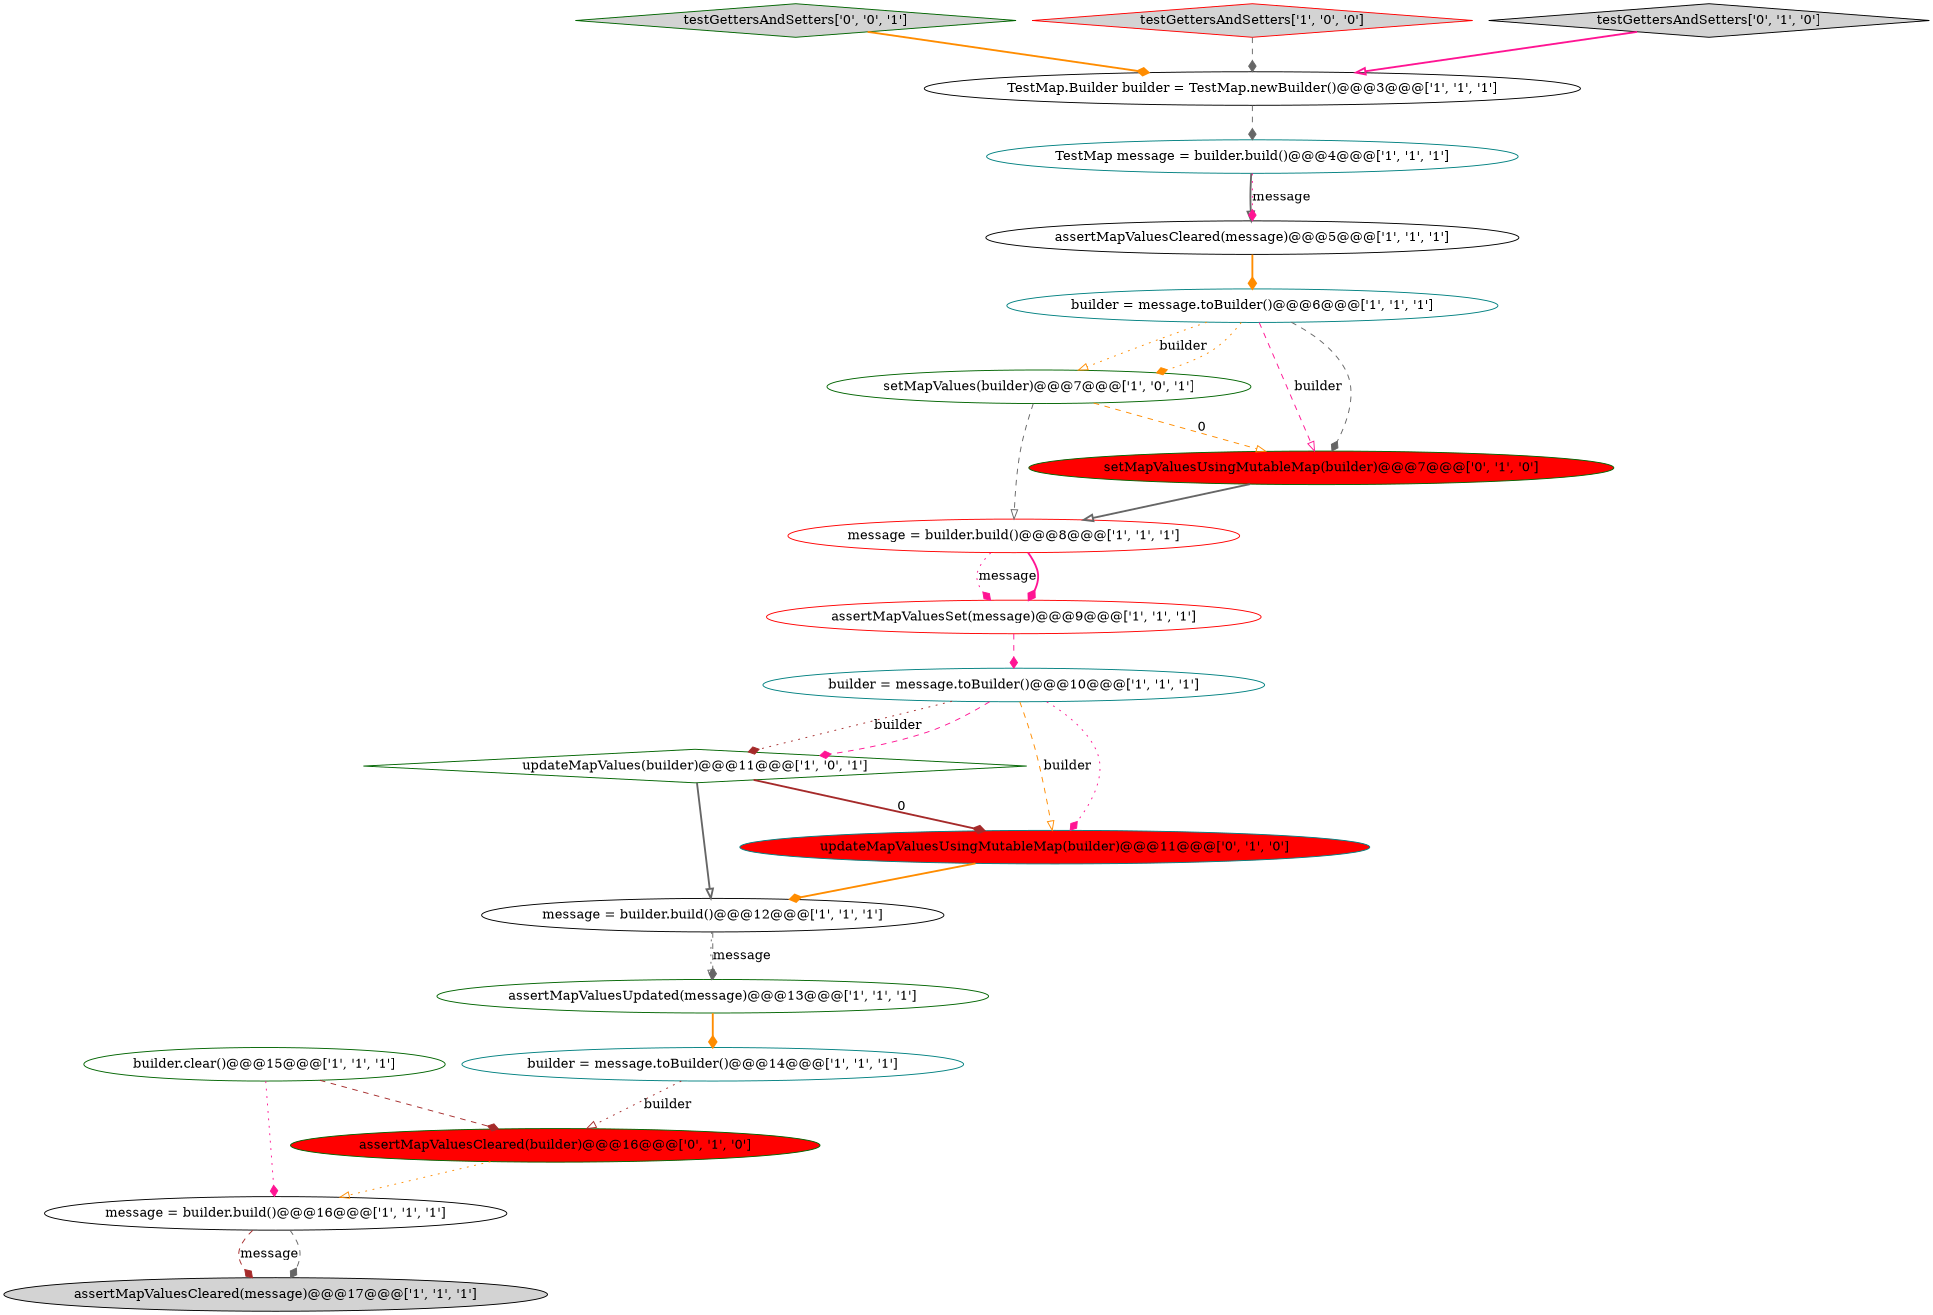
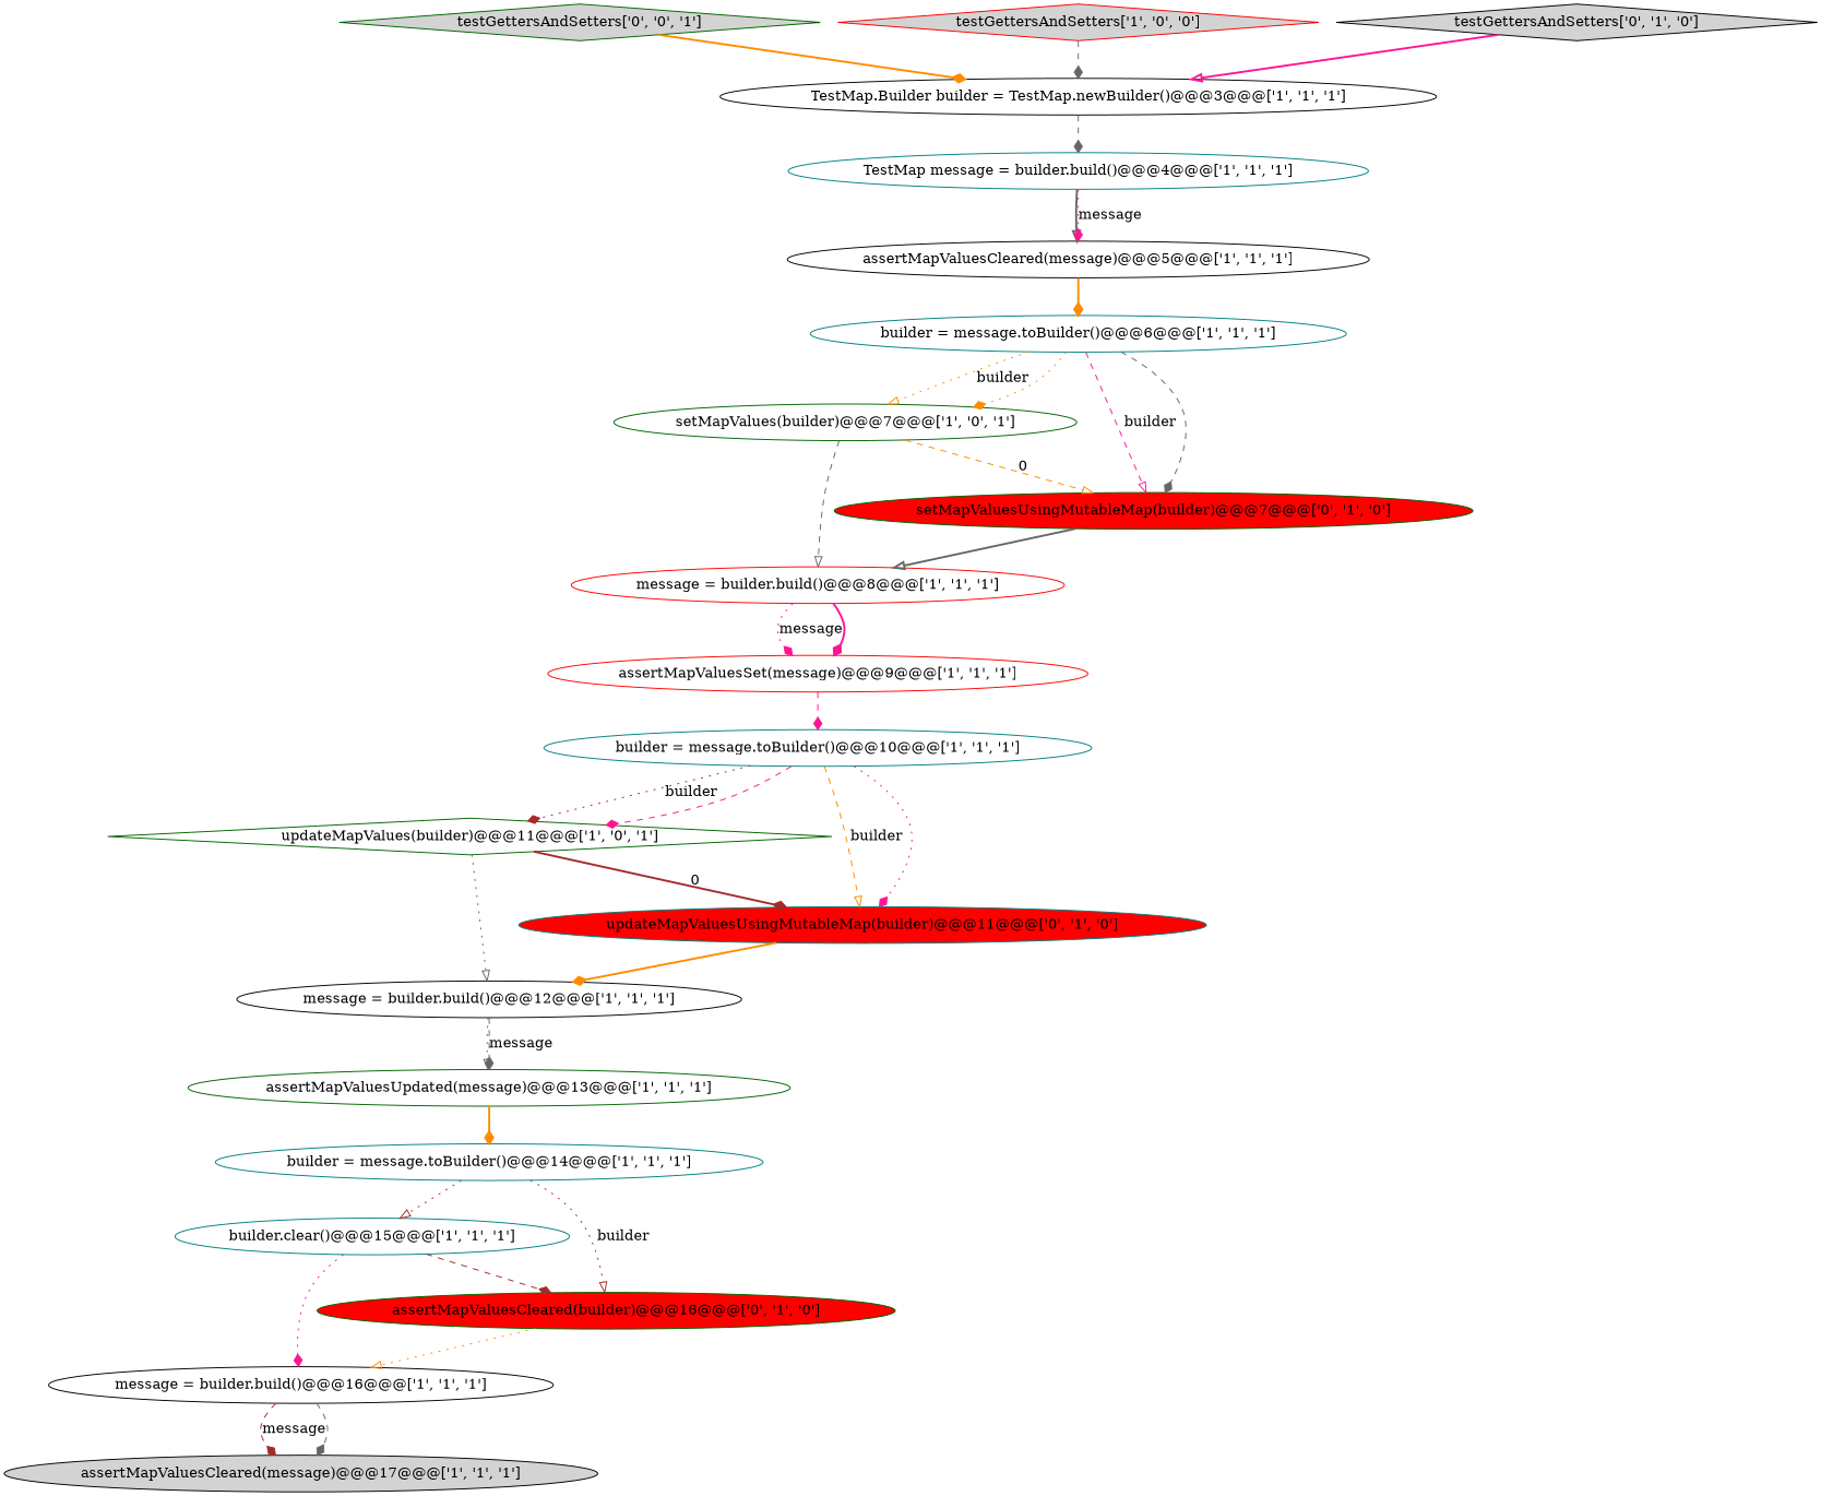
  digraph {
    node [color=darkgreen fillcolor=white shape=ellipse style=filled]
    edge [arrowhead=diamond color=gray40 style=dashed]
    n1 [color=teal label="builder = message.toBuilder()@@@6@@@['1', '1', '1']"]
    n2 [label="setMapValues(builder)@@@7@@@['1', '0', '1']"]
    n3 [fillcolor=red label="setMapValuesUsingMutableMap(builder)@@@7@@@['0', '1', '0']"]
    n4 [color=red label="message = builder.build()@@@8@@@['1', '1', '1']"]
-   n5 [label="builder.clear()@@@15@@@['1', '1', '1']"]
+   n5 [color=teal label="builder.clear()@@@15@@@['1', '1', '1']"]
    n6 [fillcolor=red label="assertMapValuesCleared(builder)@@@16@@@['0', '1', '0']"]
    n7 [color=black label="message = builder.build()@@@16@@@['1', '1', '1']"]
    n8 [color=black fillcolor=lightgray label="assertMapValuesCleared(message)@@@17@@@['1', '1', '1']"]
    n9 [color=teal label="builder = message.toBuilder()@@@14@@@['1', '1', '1']"]
    n10 [label="updateMapValues(builder)@@@11@@@['1', '0', '1']" shape=diamond]
    n11 [color=black label="message = builder.build()@@@12@@@['1', '1', '1']"]
    n12 [color=teal fillcolor=red label="updateMapValuesUsingMutableMap(builder)@@@11@@@['0', '1', '0']"]
    n13 [label="assertMapValuesUpdated(message)@@@13@@@['1', '1', '1']"]
    n14 [color=black label="assertMapValuesCleared(message)@@@5@@@['1', '1', '1']"]
    n15 [color=red label="assertMapValuesSet(message)@@@9@@@['1', '1', '1']"]
    n16 [color=teal label="builder = message.toBuilder()@@@10@@@['1', '1', '1']"]
    n17 [color=teal label="TestMap message = builder.build()@@@4@@@['1', '1', '1']"]
    n18 [color=black label="TestMap.Builder builder = TestMap.newBuilder()@@@3@@@['1', '1', '1']"]
    n19 [fillcolor=lightgray label="testGettersAndSetters['0', '0', '1']" shape=diamond]
    n20 [color=red fillcolor=lightgray label="testGettersAndSetters['1', '0', '0']" shape=diamond]
    n21 [color=black fillcolor=lightgray label="testGettersAndSetters['0', '1', '0']" shape=diamond]
    n1 -> n2 [arrowhead=onormal color=darkorange label=builder style=dotted]
    n1 -> n2 [color=darkorange style=dotted]
    n1 -> n3 [arrowhead=onormal color=deeppink label=builder]
    n1 -> n3
    n2 -> n3 [arrowhead=onormal color=darkorange label=0]
    n2 -> n4 [arrowhead=onormal]
    n3 -> n4 [arrowhead=onormal style=bold]
    n4 -> n15 [color=deeppink label=message style=dotted]
    n4 -> n15 [color=deeppink style=bold]
    n5 -> n6 [color=brown]
    n5 -> n7 [color=deeppink style=dotted]
    n6 -> n7 [arrowhead=onormal color=darkorange style=dotted]
    n7 -> n8 [color=brown label=message]
    n7 -> n8
+   n9 -> n5 [arrowhead=onormal color=brown style=dotted]
    n9 -> n6 [arrowhead=onormal color=brown label=builder style=dotted]
-   n10 -> n11 [arrowhead=onormal style=bold]
+   n10 -> n11 [arrowhead=onormal style=dotted]
    n10 -> n12 [color=brown label=0 style=bold]
    n11 -> n13 [arrowhead=onormal style=dotted]
    n11 -> n13 [label=message]
    n12 -> n11 [color=darkorange style=bold]
    n13 -> n9 [color=darkorange style=bold]
    n14 -> n1 [color=darkorange style=bold]
    n15 -> n16 [color=deeppink]
    n16 -> n10 [color=brown label=builder style=dotted]
    n16 -> n10 [color=deeppink]
    n16 -> n12 [arrowhead=onormal color=darkorange label=builder]
    n16 -> n12 [color=deeppink style=dotted]
    n17 -> n14 [arrowhead=onormal style=bold]
    n17 -> n14 [color=deeppink label=message style=dotted]
    n18 -> n17
    n19 -> n18 [color=darkorange style=bold]
    n20 -> n18
    n21 -> n18 [arrowhead=onormal color=deeppink style=bold]
  }
